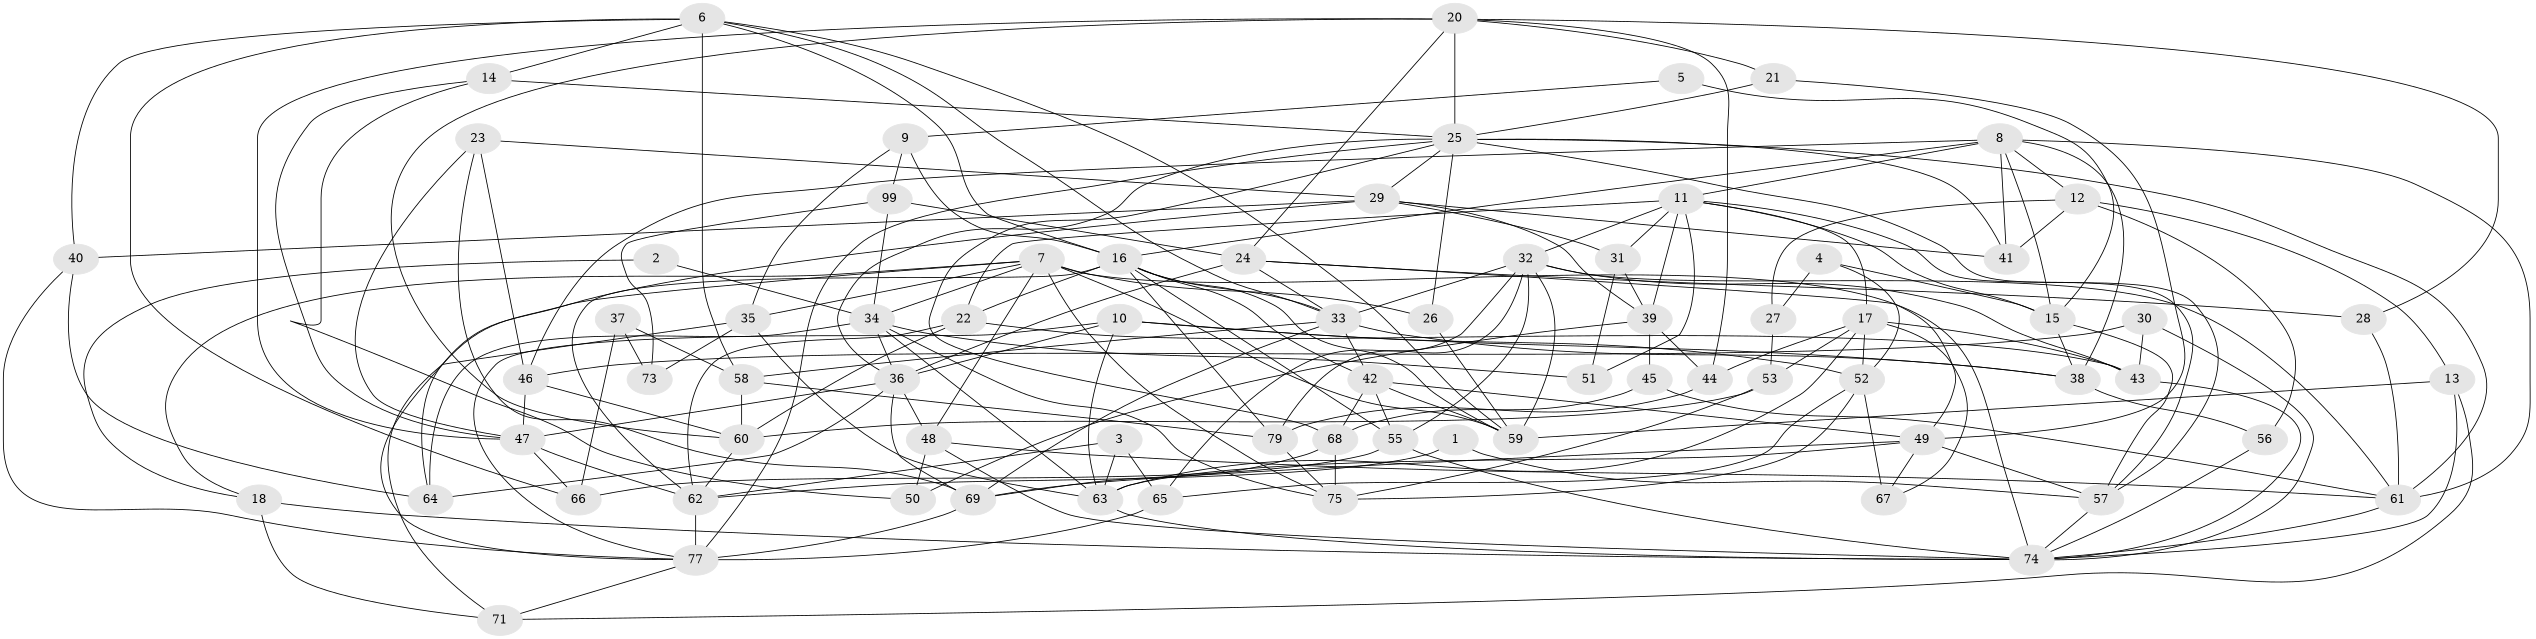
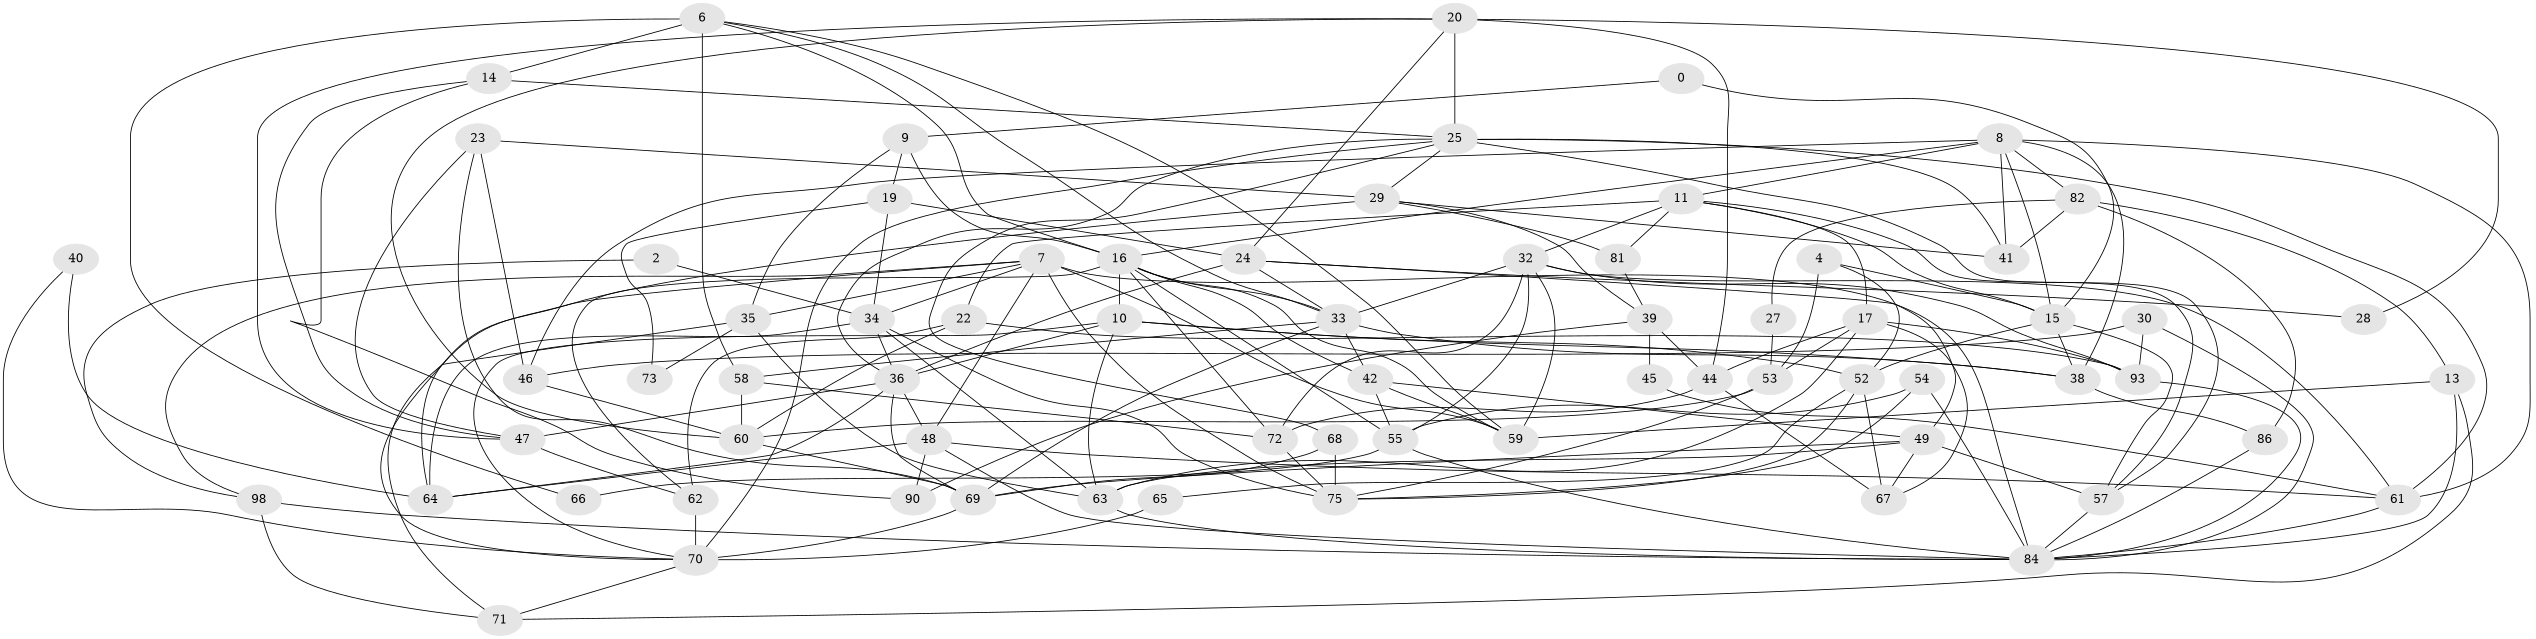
  graph {
    node [color=gray90 style=filled]
    edge [weight=1.0]
-   1
    57
    62
-   74
-   70 [label=77]
+   74 [label=84]
+   70
    2
-   18
+   18 [label=98]
    34
    71
    63
    75
    36
-   51
    64
-   3
    65
    4
    15
    27
    52
    38
    53
    67
-   5
+   5 [label=0]
    9
    16
    35
-   19 [label=99]
+   19
    6
    14
    33
    40
    58
    59
    66
    25
    47
-   50
+   50 [label=90]
    22
    42
    55
-   72 [label=79]
+   72
    69
    60
    7
-   26
    48
    73
    61
    8
    11
-   12
+   12 [label=82]
    41
    46
    17
-   31
+   31 [label=81]
    32
    39
    13
-   56
+   56 [label=86]
    24
    10
-   43
+   43 [label=93]
    44
    45
    29
    68
    49
    28
    20
-   21
    23
    30
-   37
-   1 -- 57
-   1 -- 62
+   54
    57 -- 74
    62 -- 70 [weight=3.0]
    70 -- 71
    2 -- 18
    2 -- 34
    18 -- 74 [weight=2.0]
    18 -- 71
    34 -- 63
    34 -- 75
    34 -- 36
-   34 -- 51
    34 -- 64
    63 -- 74
    36 -- 64
    36 -- 47
    36 -- 69
    36 -- 48
-   3 -- 62
-   3 -- 63
-   3 -- 65 [weight=2.0]
    65 -- 70 [weight=2.0]
    4 -- 15
-   4 -- 27
+   4 -- 53
    4 -- 52
    15 -- 57
    15 -- 38
    27 -- 53
    52 -- 75
    52 -- 65
    52 -- 67
    38 -- 56
    53 -- 75
    53 -- 60
    5 -- 15 [weight=2.0]
    5 -- 9
    9 -- 16
    9 -- 35
    9 -- 19
    16 -- 62
    16 -- 33
    16 -- 59
-   16 -- 22
+   16 -- 10
    16 -- 42 [weight=2.0]
    16 -- 55
    16 -- 72
    35 -- 71
    35 -- 63
    35 -- 73
    19 -- 34
    19 -- 73
    19 -- 24
    6 -- 16
    6 -- 14
    6 -- 33
-   6 -- 40
    6 -- 58
    6 -- 59
    6 -- 66
    14 -- 25
    14 -- 47
    14 -- 50
    33 -- 38
    33 -- 58
    33 -- 42
    33 -- 69
    40 -- 70
    40 -- 64
    58 -- 72
    58 -- 60
    25 -- 57
    25 -- 70
    25 -- 36
-   25 -- 26
    25 -- 61 [weight=2.0]
    25 -- 41
    25 -- 29
    25 -- 68
    47 -- 62 [weight=2.0]
-   47 -- 66
    22 -- 62
    22 -- 60
    22 -- 43
    42 -- 59
    42 -- 55
-   42 -- 68 [weight=2.0]
    42 -- 49
    55 -- 74
    55 -- 66
    72 -- 75
    69 -- 70
-   60 -- 62
+   60 -- 69
    7 -- 74
    7 -- 70
    7 -- 18
    7 -- 34
    7 -- 75
    7 -- 35
    7 -- 59
-   7 -- 26
    7 -- 48
-   26 -- 59
    48 -- 74
+   48 -- 64
    48 -- 50
    48 -- 61
    61 -- 74
    8 -- 15
    8 -- 38
    8 -- 16
    8 -- 61
    8 -- 11 [weight=2.0]
    8 -- 12
    8 -- 41
    8 -- 46
    11 -- 57
-   11 -- 51
    11 -- 15
    11 -- 22
    11 -- 17
    11 -- 31
    11 -- 32
-   11 -- 39
    12 -- 27
    12 -- 41
    12 -- 13
    12 -- 56
-   46 -- 47
    46 -- 60
    17 -- 63
-   17 -- 52
+   15 -- 52
    17 -- 53
    17 -- 67
    17 -- 43
    17 -- 44
-   31 -- 51
    31 -- 39
-   32 -- 65
    32 -- 33
    32 -- 59
    32 -- 55
    32 -- 72
    32 -- 61
    32 -- 43
    39 -- 50
    39 -- 44 [weight=2.0]
    39 -- 45 [weight=2.0]
    13 -- 74
    13 -- 71
    13 -- 59
    56 -- 74
    24 -- 36
    24 -- 33
    24 -- 49
    24 -- 28
    10 -- 70
    10 -- 63
    10 -- 36
    10 -- 52
    10 -- 38
    43 -- 74
+   44 -- 67
    44 -- 72
    45 -- 61
-   45 -- 68
    29 -- 64
-   29 -- 40
    29 -- 41
    29 -- 31
    29 -- 39
    68 -- 75
    68 -- 69
    49 -- 57
    49 -- 63 [weight=2.0]
    49 -- 67
    49 -- 69
-   28 -- 61
    20 -- 25
    20 -- 47
    20 -- 60
    20 -- 24
    20 -- 44
    20 -- 28
-   20 -- 21
-   21 -- 25
-   21 -- 49
    23 -- 47
    23 -- 69
    23 -- 46
    23 -- 29
    30 -- 74
    30 -- 46 [weight=2.0]
    30 -- 43 [weight=2.0]
-   37 -- 58
-   37 -- 66
-   37 -- 73 [weight=2.0]
+   54 -- 74
+   54 -- 75
+   54 -- 55
  }
